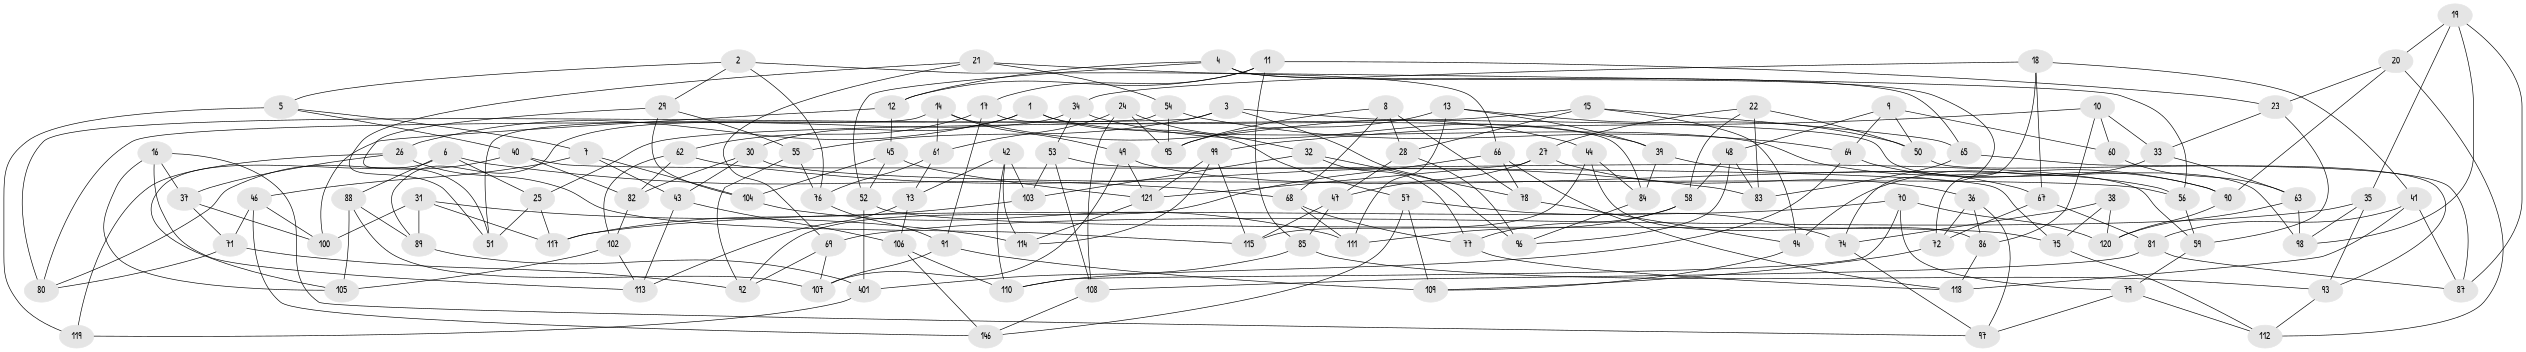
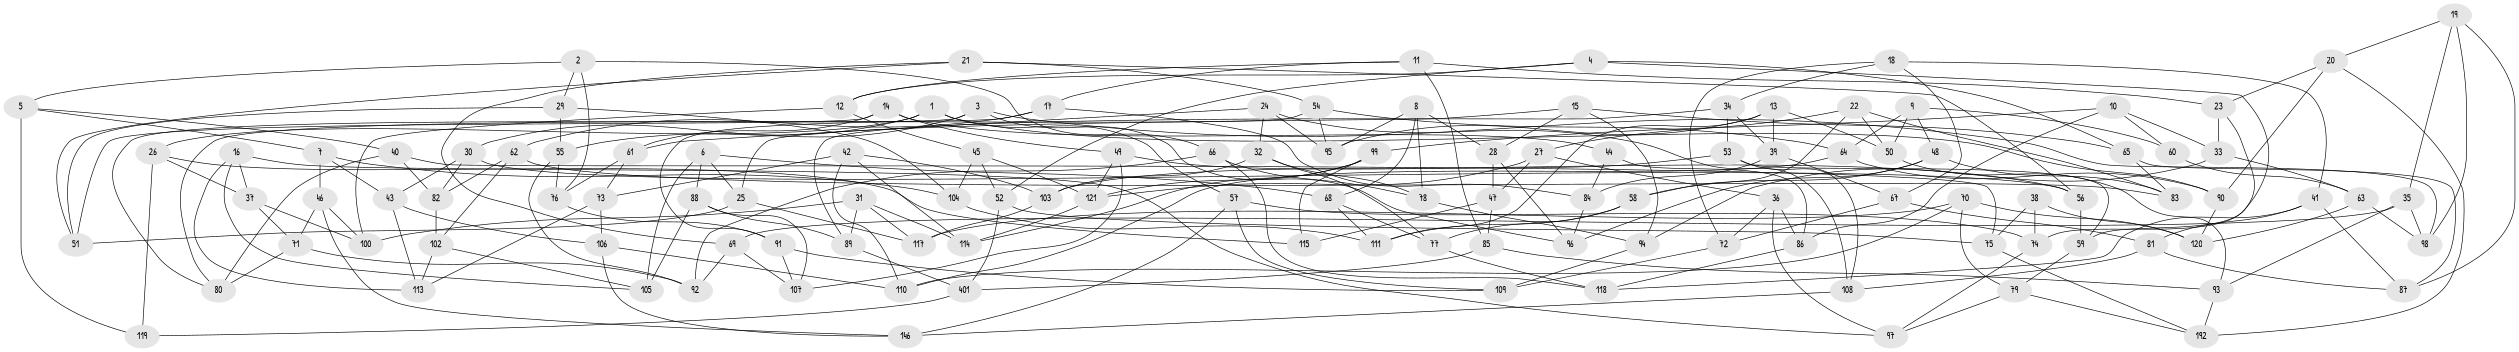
  graph {
    fontname="Patrick Hand"
    node [color=gray90 fontname="Patrick Hand" style=filled]
    edge [fontname="Patrick Hand"]
    1
    26
    30
    57
    90
    119
    37
    115
    43
    56
    82
    74
    n13 [label=146]
    109
    120
    2
    5
    29
    66
    76
    7
    40
    55
    104
    51
    78
    118
    92
    91
    3
    80
    96
    98
    4
    12
    52
    65
    45
    100
    75
    n41 [label=401]
    87
    83
    97
    46
    6
    25
    68
    88
    105
    117
    111
    77
    89
    107
    113
    106
    71
    8
    28
    95
    47
    94
    9
    48
    50
    60
    64
    58
    93
    63
    110
    10
    33
    86
    99
    121
    114
    11
    17
    23
    85
    62
    84
    59
    13
    39
    67
    14
    44
    49
    61
    73
    15
    16
    102
    18
    34
    41
    72
    53
    81
    19
    20
    35
-   112
+   112 [label=192]
    69
    21
    54
    22
    27
    36
    79
    24
    32
    108
    103
    31
    38
    42
    70
    1 -- 26
    1 -- 30
    1 -- 57
    1 -- 90
    26 -- 119
    26 -- 37
    26 -- 115
    30 -- 43
    30 -- 56
    30 -- 82
    57 -- 74
    57 -- n13
    57 -- 109
    90 -- 120
    37 -- 100
    37 -- 71
    43 -- 113
    43 -- 106
    56 -- 59
    82 -- 102
    74 -- 97
    2 -- 5
    2 -- 29
    2 -- 66
    2 -- 76
    5 -- 119
    5 -- 7
    5 -- 40
    29 -- 55
    29 -- 104
    29 -- 51
    66 -- 78
    66 -- 118
    66 -- 92
    76 -- 91
    7 -- 43
    7 -- 104
    7 -- 46
    40 -- 82
    40 -- 80
    40 -- 75
    55 -- 76
    55 -- 92
    104 -- 111
    78 -- 94
    91 -- 109
    91 -- 107
    3 -- 55
    3 -- 80
    3 -- 96
    3 -- 98
    4 -- 74
    4 -- 12
    4 -- 52
    4 -- 65
    12 -- 45
    12 -- 100
    52 -- 75
    52 -- n41
    65 -- 87
    65 -- 83
    45 -- 104
    45 -- 52
    45 -- 121
    75 -- 112
    n41 -- 119
    46 -- n13
    46 -- 100
    46 -- 71
    6 -- 25
    6 -- 68
    6 -- 88
    6 -- 105
    25 -- 51
    25 -- 117
    68 -- 111
    68 -- 77
    88 -- 105
    88 -- 89
    88 -- 107
    77 -- 118
    89 -- n41
    106 -- n13
    106 -- 110
    71 -- 92
    71 -- 80
    8 -- 78
    8 -- 68
    8 -- 28
    8 -- 95
    28 -- 96
    28 -- 47
    47 -- 115
    47 -- 85
    94 -- 109
    9 -- 48
    9 -- 50
    9 -- 60
    9 -- 64
    48 -- 96
    48 -- 83
    48 -- 58
    50 -- 93
    60 -- 63
    64 -- 90
    64 -- 110
    58 -- 111
    58 -- 77
    93 -- 112
    63 -- 120
    63 -- 98
    10 -- 60
    10 -- 33
    10 -- 86
    10 -- 99
    33 -- 94
    33 -- 63
    86 -- 118
    99 -- 115
    99 -- 121
    99 -- 114
    121 -- 114
    11 -- 12
    11 -- 17
    11 -- 23
    11 -- 85
    17 -- 91
    17 -- 62
    17 -- 84
    23 -- 33
    23 -- 59
    85 -- n41
    85 -- 93
    62 -- 82
    62 -- 83
    62 -- 102
    84 -- 96
    59 -- 79
    13 -- 111
    13 -- 95
    13 -- 50
    13 -- 39
    39 -- 84
    39 -- 67
    67 -- 72
    67 -- 81
    14 -- 51
    14 -- 44
    14 -- 49
    14 -- 61
-   44 -- 115
    44 -- 86
    44 -- 84
    49 -- 56
    49 -- 107
    49 -- 121
    61 -- 76
    61 -- 73
    73 -- 113
    73 -- 106
    15 -- 65
    15 -- 25
    15 -- 28
    15 -- 94
    16 -- 37
    16 -- 97
    16 -- 105
    16 -- 113
    102 -- 105
    102 -- 113
    18 -- 67
    18 -- 34
    18 -- 41
    18 -- 72
    34 -- 89
    34 -- 39
    34 -- 53
    41 -- 118
    41 -- 87
    41 -- 81
    72 -- 109
    53 -- 59
    53 -- 108
    53 -- 103
    81 -- 87
    81 -- 108
    19 -- 98
    19 -- 87
    19 -- 20
    19 -- 35
    20 -- 90
    20 -- 23
    20 -- 112
    35 -- 98
    35 -- 93
    35 -- 69
    69 -- 92
    69 -- 107
    21 -- 56
    21 -- 51
    21 -- 69
    21 -- 54
    54 -- 80
    54 -- 95
    54 -- 64
    22 -- 83
    22 -- 50
    22 -- 58
    22 -- 27
    27 -- 47
    27 -- 121
    27 -- 36
    36 -- 97
    36 -- 86
    36 -- 72
    79 -- 97
    79 -- 112
    24 -- 95
    24 -- 61
    24 -- 32
    24 -- 108
    32 -- 78
    32 -- 77
    32 -- 103
    108 -- n13
    103 -- 117
    31 -- 100
    31 -- 117
    31 -- 89
    31 -- 114
    38 -- 74
    38 -- 120
    38 -- 75
    42 -- 110
    42 -- 114
    42 -- 73
    42 -- 103
    70 -- 120
    70 -- 117
    70 -- 110
    70 -- 79
  }
